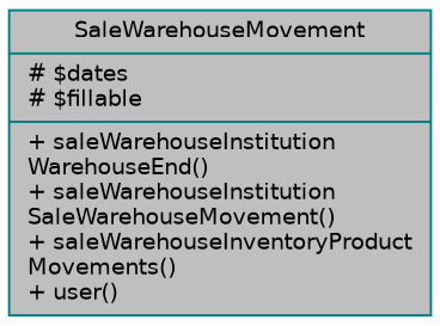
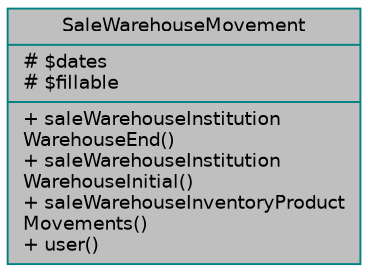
  digraph {
-   n1 [color=teal fillcolor=grey75 fontcolor=black fontname=Helvetica fontsize=10 height=0.2 label="{SaleWarehouseMovement\n|# $dates\l# $fillable\l|+ saleWarehouseInstitution\lWarehouseEnd()\l+ saleWarehouseInstitution\lSaleWarehouseMovement()\l+ saleWarehouseInventoryProduct\lMovements()\l+ user()\l}" shape=record style=filled width=0.4]
+   n1 [color=teal fillcolor=grey75 fontcolor=black fontname=Helvetica fontsize=10 height=0.2 label="{SaleWarehouseMovement\n|# $dates\l# $fillable\l|+ saleWarehouseInstitution\lWarehouseEnd()\l+ saleWarehouseInstitution\lWarehouseInitial()\l+ saleWarehouseInventoryProduct\lMovements()\l+ user()\l}" shape=record style=filled width=0.4]
  }
